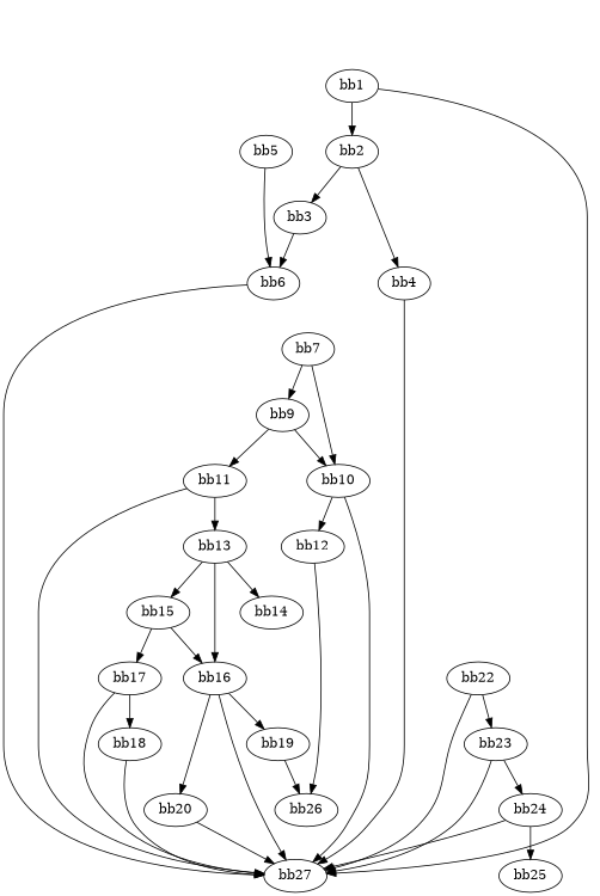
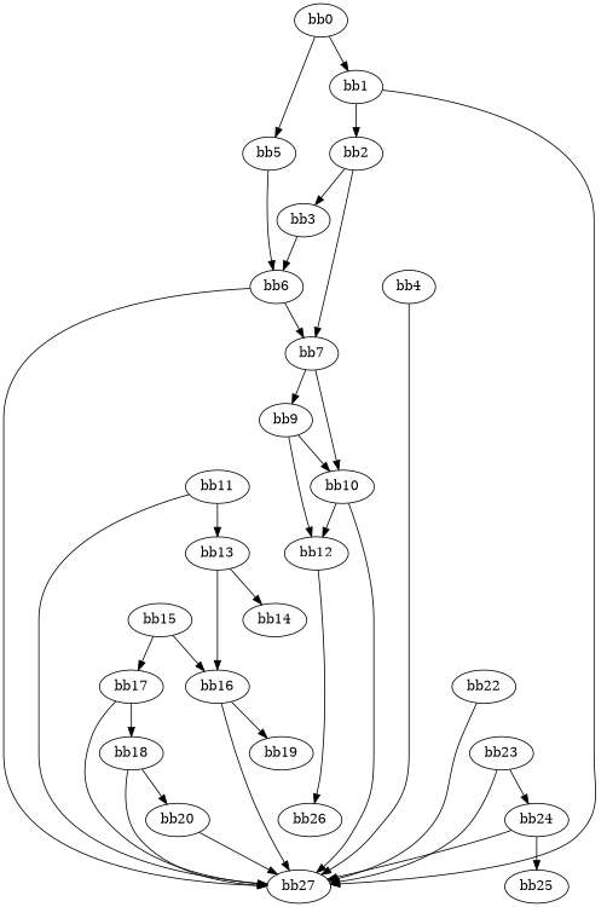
  digraph {
+   n1 [label="bb0\l"]
    n2 [label="bb1\l"]
    n3 [label="bb5\l"]
    n4 [label="bb2\l"]
    n5 [label="bb27\l"]
    n6 [label="bb6\l"]
    n7 [label="bb3\l"]
    n8 [label="bb4\l"]
    n9 [label="bb7\l"]
    n10 [label="bb9\l"]
    n11 [label="bb10\l"]
    n12 [label="bb11\l"]
    n13 [label="bb12\l"]
    n14 [label="bb13\l"]
    n15 [label="bb26\l"]
    n16 [label="bb14\l"]
    n17 [label="bb15\l"]
    n18 [label="bb16\l"]
    n19 [label="bb17\l"]
    n20 [label="bb19\l"]
    n21 [label="bb18\l"]
    n22 [label="bb20\l"]
    n23 [label="bb22\l"]
    n24 [label="bb23\l"]
    n25 [label="bb24\l"]
    n26 [label="bb25\l"]
+   n1 -> n2
+   n1 -> n3
    n2 -> n4
    n2 -> n5
    n3 -> n6
    n4 -> n7
-   n4 -> n8
+   n4 -> n9
    n6 -> n5
+   n6 -> n9
    n7 -> n6
    n8 -> n5
    n9 -> n10
    n9 -> n11
    n10 -> n11
-   n10 -> n12
+   n10 -> n13
    n11 -> n5
    n11 -> n13
    n12 -> n5
    n12 -> n14
    n13 -> n15
    n14 -> n16
-   n14 -> n17
    n14 -> n18
    n17 -> n18
    n17 -> n19
    n18 -> n5
    n18 -> n20
    n19 -> n5
    n19 -> n21
-   n20 -> n15
    n21 -> n5
-   n18 -> n22
+   n21 -> n22
    n22 -> n5
    n23 -> n5
-   n23 -> n24
    n24 -> n5
    n24 -> n25
    n25 -> n5
    n25 -> n26
  }
